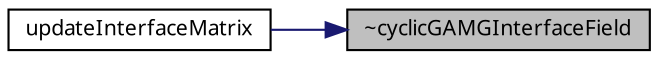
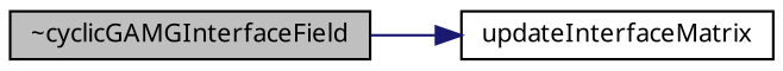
  digraph {
    rankdir=LR
    fontname="Noto Sans"
    node [color=black fontname="Noto Sans" fontsize=10 shape=record]
    n1 [fillcolor=grey75 fontcolor=black height=0.2 label="~cyclicGAMGInterfaceField" style=filled width=0.4]
    n2 [height=0.2 label=updateInterfaceMatrix width=0.4]
-   n2 -> n1 [color=midnightblue fontname="Noto Sans" fontsize=10 labelfontname=FreeSans labelfontsize=10 style=solid]
+   n1 -> n2 [color=midnightblue fontname="Noto Sans" fontsize=10 labelfontname=FreeSans labelfontsize=10 style=solid]
  }
